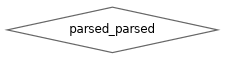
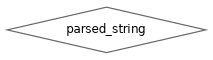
  digraph {
    rankdir=LR
-   n1 [color=grey40 fillcolor=white fontname=Helvetica fontsize=10 height=0.2 label=parsed_parsed shape=diamond style=filled width=0.4]
+   n1 [color=grey40 fillcolor=white fontname=Helvetica fontsize=10 height=0.2 label=parsed_string shape=diamond style=filled width=0.4]
  }
